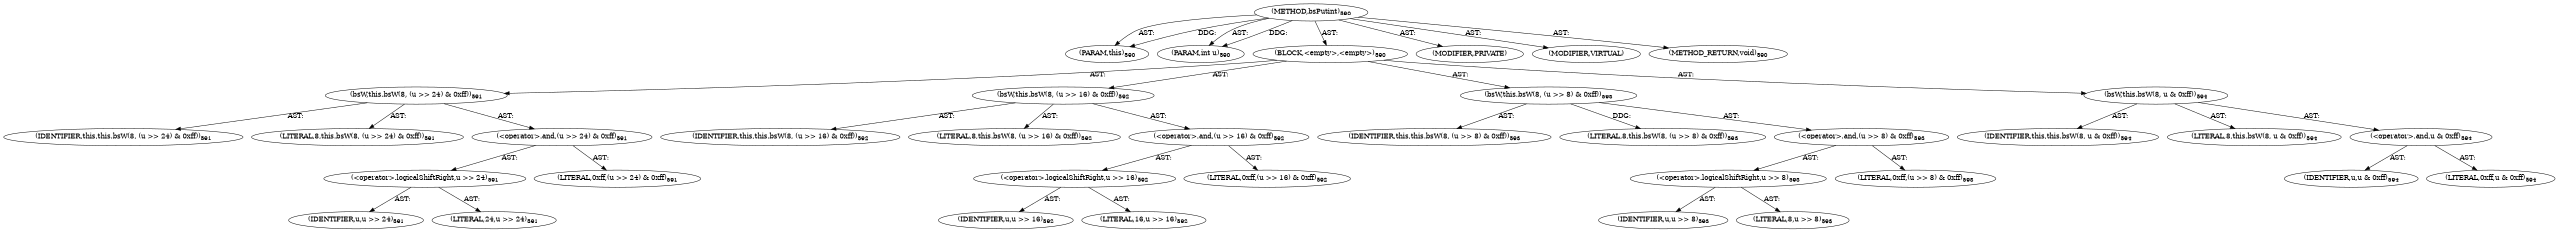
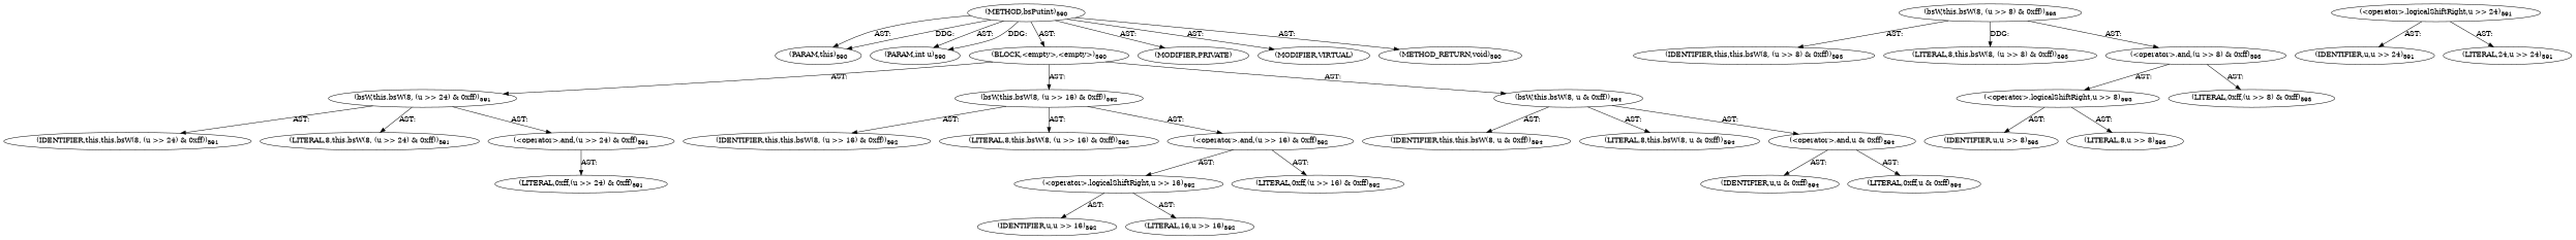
  digraph {
    n1 [label=<(METHOD,bsPutint)<SUB>590</SUB>>]
    n2 [label=<(PARAM,this)<SUB>590</SUB>>]
    n3 [label=<(PARAM,int u)<SUB>590</SUB>>]
    n4 [label=<(BLOCK,&lt;empty&gt;,&lt;empty&gt;)<SUB>590</SUB>>]
    n5 [label=<(MODIFIER,PRIVATE)>]
    n6 [label=<(MODIFIER,VIRTUAL)>]
    n7 [label=<(METHOD_RETURN,void)<SUB>590</SUB>>]
    n8 [label=<(bsW,this.bsW(8, (u &gt;&gt; 24) &amp; 0xff))<SUB>591</SUB>>]
    n9 [label=<(bsW,this.bsW(8, (u &gt;&gt; 16) &amp; 0xff))<SUB>592</SUB>>]
    n10 [label=<(bsW,this.bsW(8, (u &gt;&gt; 8) &amp; 0xff))<SUB>593</SUB>>]
    n11 [label=<(bsW,this.bsW(8, u &amp; 0xff))<SUB>594</SUB>>]
    n12 [label=<(IDENTIFIER,this,this.bsW(8, (u &gt;&gt; 24) &amp; 0xff))<SUB>591</SUB>>]
    n13 [label=<(LITERAL,8,this.bsW(8, (u &gt;&gt; 24) &amp; 0xff))<SUB>591</SUB>>]
    n14 [label=<(&lt;operator&gt;.and,(u &gt;&gt; 24) &amp; 0xff)<SUB>591</SUB>>]
    n15 [label=<(IDENTIFIER,this,this.bsW(8, (u &gt;&gt; 16) &amp; 0xff))<SUB>592</SUB>>]
    n16 [label=<(LITERAL,8,this.bsW(8, (u &gt;&gt; 16) &amp; 0xff))<SUB>592</SUB>>]
    n17 [label=<(&lt;operator&gt;.and,(u &gt;&gt; 16) &amp; 0xff)<SUB>592</SUB>>]
    n18 [label=<(IDENTIFIER,this,this.bsW(8, (u &gt;&gt; 8) &amp; 0xff))<SUB>593</SUB>>]
    n19 [label=<(LITERAL,8,this.bsW(8, (u &gt;&gt; 8) &amp; 0xff))<SUB>593</SUB>>]
    n20 [label=<(&lt;operator&gt;.and,(u &gt;&gt; 8) &amp; 0xff)<SUB>593</SUB>>]
    n21 [label=<(IDENTIFIER,this,this.bsW(8, u &amp; 0xff))<SUB>594</SUB>>]
    n22 [label=<(LITERAL,8,this.bsW(8, u &amp; 0xff))<SUB>594</SUB>>]
    n23 [label=<(&lt;operator&gt;.and,u &amp; 0xff)<SUB>594</SUB>>]
    n24 [label=<(&lt;operator&gt;.logicalShiftRight,u &gt;&gt; 24)<SUB>591</SUB>>]
    n25 [label=<(LITERAL,0xff,(u &gt;&gt; 24) &amp; 0xff)<SUB>591</SUB>>]
    n26 [label=<(IDENTIFIER,u,u &gt;&gt; 24)<SUB>591</SUB>>]
    n27 [label=<(LITERAL,24,u &gt;&gt; 24)<SUB>591</SUB>>]
    n28 [label=<(&lt;operator&gt;.logicalShiftRight,u &gt;&gt; 16)<SUB>592</SUB>>]
    n29 [label=<(LITERAL,0xff,(u &gt;&gt; 16) &amp; 0xff)<SUB>592</SUB>>]
    n30 [label=<(IDENTIFIER,u,u &gt;&gt; 16)<SUB>592</SUB>>]
    n31 [label=<(LITERAL,16,u &gt;&gt; 16)<SUB>592</SUB>>]
    n32 [label=<(&lt;operator&gt;.logicalShiftRight,u &gt;&gt; 8)<SUB>593</SUB>>]
    n33 [label=<(LITERAL,0xff,(u &gt;&gt; 8) &amp; 0xff)<SUB>593</SUB>>]
    n34 [label=<(IDENTIFIER,u,u &gt;&gt; 8)<SUB>593</SUB>>]
    n35 [label=<(LITERAL,8,u &gt;&gt; 8)<SUB>593</SUB>>]
    n36 [label=<(IDENTIFIER,u,u &amp; 0xff)<SUB>594</SUB>>]
    n37 [label=<(LITERAL,0xff,u &amp; 0xff)<SUB>594</SUB>>]
    n1 -> n2 [label="AST: "]
    n1 -> n2 [label="DDG: "]
    n1 -> n3 [label="AST: "]
    n1 -> n3 [label="DDG: "]
    n1 -> n4 [label="AST: "]
    n1 -> n5 [label="AST: "]
    n1 -> n6 [label="AST: "]
    n1 -> n7 [label="AST: "]
    n4 -> n8 [label="AST: "]
    n4 -> n9 [label="AST: "]
-   n4 -> n10 [label="AST: "]
    n4 -> n11 [label="AST: "]
    n8 -> n12 [label="AST: "]
    n8 -> n13 [label="AST: "]
    n8 -> n14 [label="AST: "]
    n9 -> n15 [label="AST: "]
    n9 -> n16 [label="AST: "]
    n9 -> n17 [label="AST: "]
    n10 -> n18 [label="AST: "]
    n10 -> n19 [label="DDG: "]
    n10 -> n20 [label="AST: "]
    n11 -> n21 [label="AST: "]
    n11 -> n22 [label="AST: "]
    n11 -> n23 [label="AST: "]
-   n14 -> n24 [label="AST: "]
    n14 -> n25 [label="AST: "]
    n17 -> n28 [label="AST: "]
    n17 -> n29 [label="AST: "]
    n20 -> n32 [label="AST: "]
    n20 -> n33 [label="AST: "]
    n23 -> n36 [label="AST: "]
    n23 -> n37 [label="AST: "]
    n24 -> n26 [label="AST: "]
    n24 -> n27 [label="AST: "]
    n28 -> n30 [label="AST: "]
    n28 -> n31 [label="AST: "]
    n32 -> n34 [label="AST: "]
    n32 -> n35 [label="AST: "]
  }
